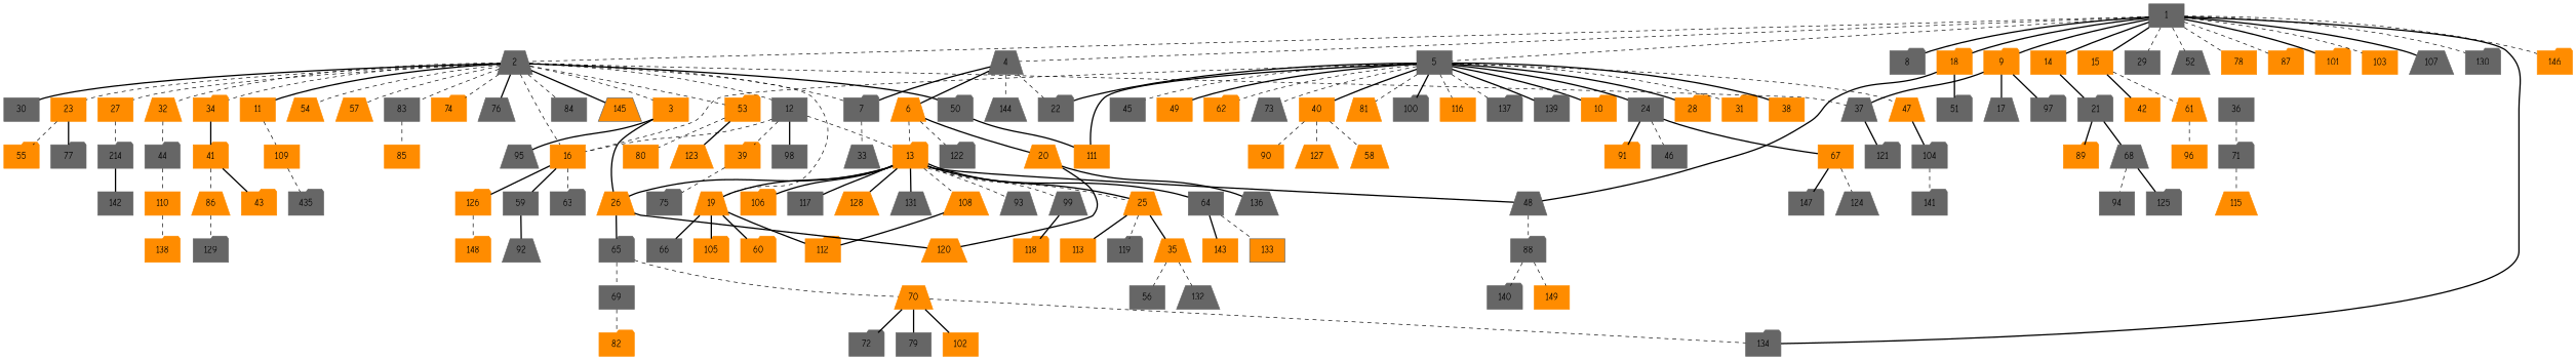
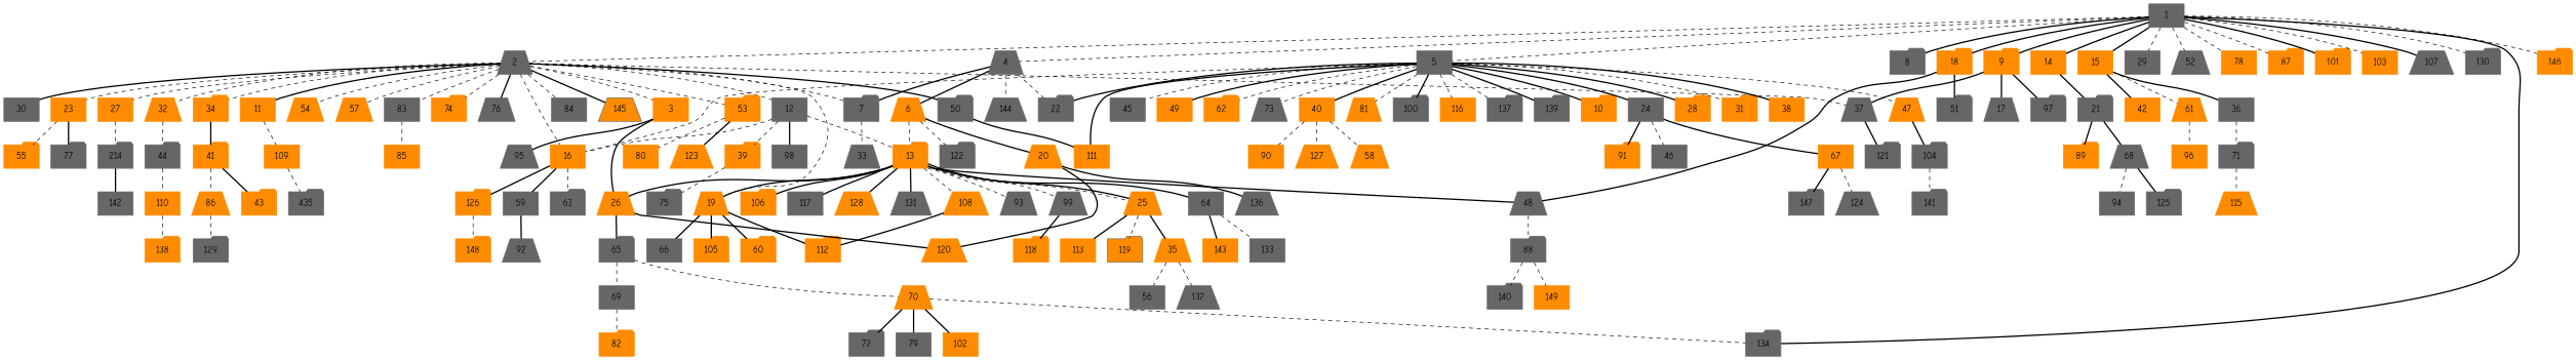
  graph {
    fontname="Comic Neue"
    node [color=darkorange fontname="Comic Neue" shape=folder style=filled]
    edge [fontname="Comic Neue" style=dashed]
    1 [color=gray40 shape=box]
    2 [color=gray40 shape=trapezium]
    4 [color=gray40 shape=trapezium]
    5 [color=gray40 shape=box]
    8 [color=gray40]
    9
    14 [shape=box]
    15 [shape=box]
    18
    29 [color=gray40 shape=box]
    52 [color=gray40 shape=trapezium]
    78 [shape=box]
    87
    101
    103 [shape=box]
    107 [color=gray40 shape=trapezium]
    130 [color=gray40]
    134 [color=gray40]
    146
    3 [shape=box]
    7 [color=gray40]
    11 [shape=box]
    12 [color=gray40 shape=box]
    16 [shape=box]
    19 [shape=trapezium]
    23 [shape=box]
    27 [shape=box]
    30 [color=gray40 shape=box]
    32 [shape=trapezium]
    34
    37 [color=gray40 shape=trapezium]
    50 [color=gray40]
    53
    54 [shape=trapezium]
    57 [shape=trapezium]
    74
    76 [color=gray40 shape=trapezium]
    83 [color=gray40 shape=box]
    84 [color=gray40 shape=box]
    145 [color=gray40 fillcolor=darkorange shape=trapezium]
    6 [shape=trapezium]
    22 [color=gray40]
    144 [color=gray40 shape=trapezium]
    10
    24 [color=gray40 shape=box]
    28
    31
    38 [shape=box]
    40 [shape=box]
    45 [color=gray40 shape=box]
    47 [shape=trapezium]
    49 [shape=box]
    62
    73 [color=gray40 shape=trapezium]
    81 [shape=trapezium]
    100 [color=gray40]
    111 [shape=box]
    116 [shape=box]
    137 [color=gray40]
    139 [color=gray40]
    17 [color=gray40 shape=trapezium]
    97 [color=gray40]
    21 [color=gray40]
    36 [color=gray40 shape=box]
    42 [shape=box]
    61 [shape=trapezium]
    48 [color=gray40 shape=trapezium]
    51 [color=gray40]
    26 [shape=trapezium]
    95 [color=gray40 shape=trapezium]
    33 [color=gray40 shape=trapezium]
    109 [shape=box]
    13
    39
    98 [color=gray40 shape=box]
    59 [color=gray40 shape=box]
    63 [color=gray40]
    126
    60
    66 [color=gray40 shape=box]
    105
    112
    55
    77 [color=gray40]
    n85 [color=gray40 label=214]
    44 [color=gray40]
    41
    121 [color=gray40]
    80 [shape=box]
    123 [shape=trapezium]
    85 [shape=box]
    120 [shape=trapezium]
    65 [color=gray40]
    20 [shape=trapezium]
    122 [color=gray40]
    46 [color=gray40 shape=box]
    67 [shape=box]
    91
    58 [shape=trapezium]
    90 [shape=box]
    127 [shape=trapezium]
    104 [color=gray40]
    25 [shape=trapezium]
    64 [color=gray40 shape=box]
    93 [color=gray40 shape=trapezium]
    99 [color=gray40 shape=trapezium]
    106
    108 [shape=trapezium]
    117 [color=gray40 shape=box]
    128 [shape=trapezium]
    131 [color=gray40 shape=trapezium]
    136 [color=gray40 shape=trapezium]
    n113 [color=gray40 label=435]
    75 [color=gray40]
    35 [shape=trapezium]
    113 [shape=box]
-   119 [color=gray40]
+   119 [color=gray40 fillcolor=darkorange]
    88 [color=gray40]
-   133 [color=gray40 shape=box fillcolor=darkorange]
+   133 [color=gray40 shape=box]
    143 [shape=box]
    118
    68 [color=gray40 shape=trapezium]
    89
    71 [color=gray40]
    96 [shape=box]
    92 [color=gray40 shape=trapezium]
    148
    94 [color=gray40 shape=box]
    125 [color=gray40]
    124 [color=gray40 shape=trapezium]
    147 [color=gray40]
    56 [color=gray40 shape=box]
    132 [color=gray40 shape=trapezium]
    69 [color=gray40 shape=box]
    70 [shape=trapezium]
    142 [color=gray40 shape=box]
    110 [shape=box]
    43
    86 [shape=trapezium]
    115 [shape=trapezium]
    129 [color=gray40]
    138
    141 [color=gray40]
    140 [color=gray40]
    149 [shape=box]
    82
    72 [color=gray40]
    79 [color=gray40 shape=box]
    102 [shape=box]
    1 -- 2
    1 -- 4
    1 -- 5
    1 -- 8 [style=bold]
    1 -- 9 [style=bold]
    1 -- 14 [style=bold]
    1 -- 15 [style=bold]
    1 -- 18 [style=bold]
    1 -- 29
    1 -- 52
    1 -- 78
    1 -- 87
    1 -- 101 [style=bold]
    1 -- 103
    1 -- 107 [style=bold]
    1 -- 130
    1 -- 134 [style=bold]
    1 -- 146
    2 -- 3
    2 -- 7
    2 -- 11 [style=bold]
    2 -- 12
    2 -- 16
    2 -- 19
    2 -- 23
    2 -- 27
    2 -- 30 [style=bold]
    2 -- 32
    2 -- 34
    2 -- 37
    2 -- 50 [style=bold]
    2 -- 53
    2 -- 54
    2 -- 57
    2 -- 74
    2 -- 76 [style=bold]
    2 -- 83
    2 -- 84
    2 -- 145 [style=bold]
    4 -- 7 [style=bold]
    4 -- 6 [style=bold]
    4 -- 22
    4 -- 144
    5 -- 16
    5 -- 22 [style=bold]
    5 -- 10 [style=bold]
    5 -- 24 [style=bold]
    5 -- 28 [style=bold]
    5 -- 31
    5 -- 38 [style=bold]
    5 -- 40 [style=bold]
    5 -- 45
    5 -- 47
    5 -- 49 [style=bold]
    5 -- 62
    5 -- 73
    5 -- 81
    5 -- 100 [style=bold]
    5 -- 111 [style=bold]
    5 -- 116
    5 -- 137
    5 -- 139 [style=bold]
    9 -- 37 [style=bold]
    9 -- 17 [style=bold]
    9 -- 97 [style=bold]
    14 -- 21 [style=bold]
+   15 -- 36 [style=bold]
    15 -- 42 [style=bold]
    15 -- 61
    18 -- 48 [style=bold]
    18 -- 51 [style=bold]
    3 -- 26 [style=bold]
    3 -- 95 [style=bold]
    7 -- 33
    11 -- 109
    12 -- 16
    12 -- 13
    12 -- 39
    12 -- 98 [style=bold]
    16 -- 59 [style=bold]
    16 -- 63
    16 -- 126 [style=bold]
    19 -- 60 [style=bold]
    19 -- 66 [style=bold]
    19 -- 105 [style=bold]
    19 -- 112 [style=bold]
    23 -- 55
    23 -- 77 [style=bold]
    27 -- n85
    32 -- 44
    34 -- 41 [style=bold]
    37 -- 121 [style=bold]
    50 -- 111 [style=bold]
    53 -- 80
    53 -- 123 [style=bold]
    83 -- 85
    6 -- 13
    6 -- 20 [style=bold]
    6 -- 122
    24 -- 46
    24 -- 67 [style=bold]
    24 -- 91 [style=bold]
    40 -- 58
    40 -- 90
    40 -- 127
    47 -- 104 [style=bold]
    21 -- 68 [style=bold]
    21 -- 89 [style=bold]
    36 -- 71
    61 -- 96
    48 -- 88
    26 -- 120 [style=bold]
    26 -- 65 [style=bold]
    109 -- n113
    13 -- 19 [style=bold]
    13 -- 48 [style=bold]
    13 -- 26 [style=bold]
    13 -- 25
    13 -- 25 [style=bold]
    13 -- 64 [style=bold]
    13 -- 93
    13 -- 99
    13 -- 106 [style=bold]
    13 -- 108
    13 -- 117 [style=bold]
    13 -- 128 [style=bold]
    13 -- 131 [style=bold]
    39 -- 75
    59 -- 92 [style=bold]
    126 -- 148
    n85 -- 142 [style=bold]
    44 -- 110
    41 -- 43 [style=bold]
    41 -- 86
    65 -- 69
    65 -- 70
    20 -- 120 [style=bold]
    20 -- 136 [style=bold]
    67 -- 124
    67 -- 147 [style=bold]
    104 -- 141
    25 -- 35 [style=bold]
    25 -- 113 [style=bold]
    25 -- 119
    64 -- 133
    64 -- 143 [style=bold]
    99 -- 118 [style=bold]
    108 -- 112 [style=bold]
    35 -- 56
    35 -- 132
    88 -- 140
    88 -- 149
    68 -- 94
    68 -- 125 [style=bold]
    71 -- 115
    69 -- 82
    70 -- 134
    70 -- 72 [style=bold]
    70 -- 79 [style=bold]
    70 -- 102 [style=bold]
    110 -- 138
    86 -- 129
  }
